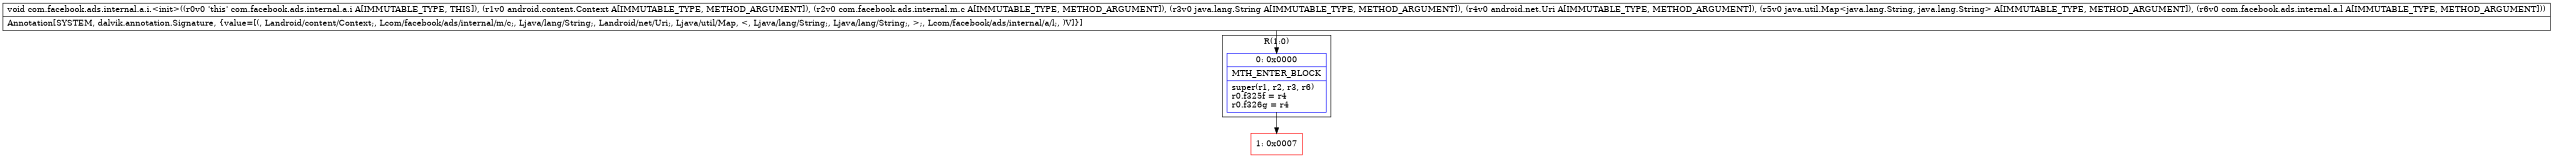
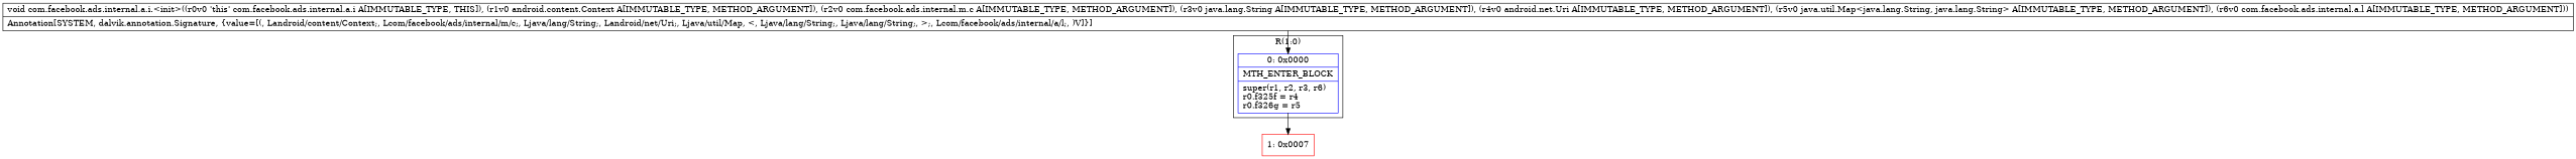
  digraph {
    node [shape=record]
-   n1 [color=blue label="{0\:\ 0x0000|MTH_ENTER_BLOCK\l|super(r1, r2, r3, r6)\lr0.f325f = r4\lr0.f326g = r4\l}"]
+   n1 [color=blue label="{0\:\ 0x0000|MTH_ENTER_BLOCK\l|super(r1, r2, r3, r6)\lr0.f325f = r4\lr0.f326g = r5\l}"]
    n2 [color=red label="{1\:\ 0x0007}"]
    n3 [label="{void com.facebook.ads.internal.a.i.\<init\>((r0v0 'this' com.facebook.ads.internal.a.i A[IMMUTABLE_TYPE, THIS]), (r1v0 android.content.Context A[IMMUTABLE_TYPE, METHOD_ARGUMENT]), (r2v0 com.facebook.ads.internal.m.c A[IMMUTABLE_TYPE, METHOD_ARGUMENT]), (r3v0 java.lang.String A[IMMUTABLE_TYPE, METHOD_ARGUMENT]), (r4v0 android.net.Uri A[IMMUTABLE_TYPE, METHOD_ARGUMENT]), (r5v0 java.util.Map\<java.lang.String, java.lang.String\> A[IMMUTABLE_TYPE, METHOD_ARGUMENT]), (r6v0 com.facebook.ads.internal.a.l A[IMMUTABLE_TYPE, METHOD_ARGUMENT]))  | Annotation[SYSTEM, dalvik.annotation.Signature, \{value=[(, Landroid\/content\/Context;, Lcom\/facebook\/ads\/internal\/m\/c;, Ljava\/lang\/String;, Landroid\/net\/Uri;, Ljava\/util\/Map, \<, Ljava\/lang\/String;, Ljava\/lang\/String;, \>;, Lcom\/facebook\/ads\/internal\/a\/l;, )V]\}]\l}"]
    subgraph cluster_1 {
      label="R(1:0)"
      n1
    }
    n1 -> n2
    n3 -> n1
  }
